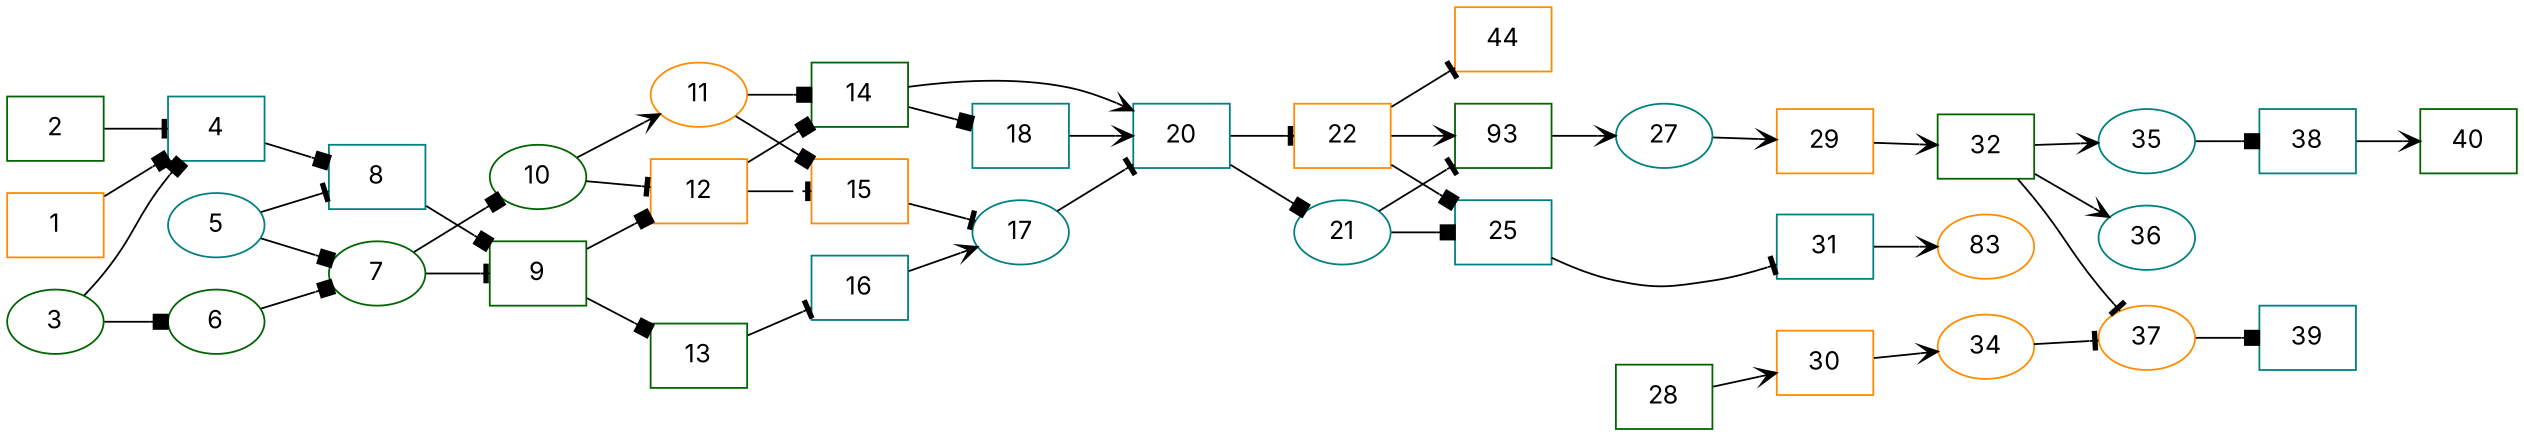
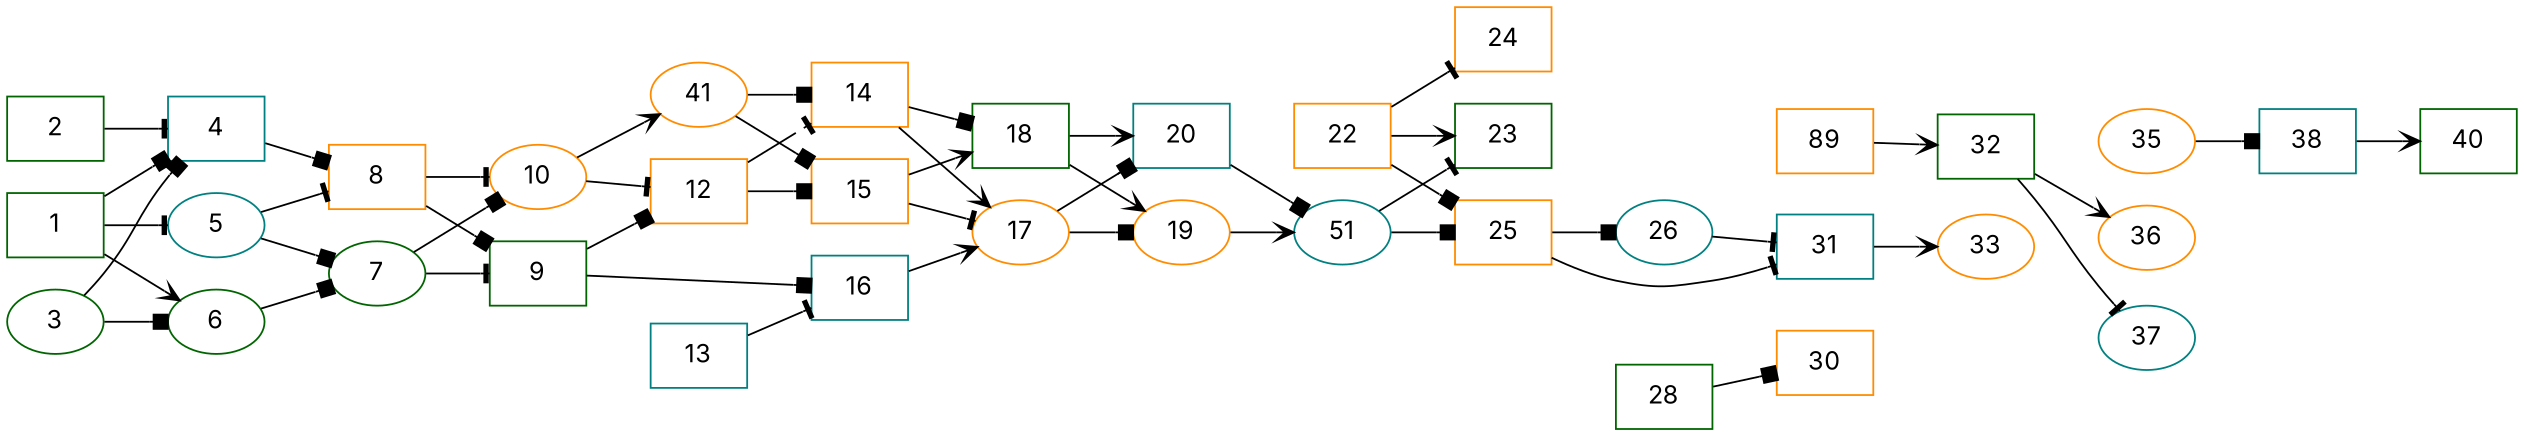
  digraph {
    fontname=Inter
    rankdir=LR
    node [alpha=0.14 color=teal fontname=Inter shape=box]
    edge [arrowhead=box fontname=Inter]
-   1 [alpha=0.12 color=darkorange expect_size=33274880]
+   1 [alpha=0.12 color=darkgreen expect_size=33274880]
    4 [alpha=0.16 expect_size=37376000]
    5 [alpha=0.13 expect_size=35582976 shape=ellipse]
    6 [color=darkgreen expect_size=31637504 shape=ellipse]
-   8 [alpha=0.08 expect_size=35921920]
+   8 [alpha=0.08 color=darkorange expect_size=35921920]
    7 [alpha=0.06 color=darkgreen expect_size=33843200 shape=ellipse]
    9 [alpha=0.19 color=darkgreen expect_size=14469120]
-   10 [alpha=0.07 color=darkgreen expect_size=6210560 shape=ellipse]
+   10 [alpha=0.07 color=darkorange expect_size=6210560 shape=ellipse]
    2 [alpha=0.10 color=darkgreen expect_size=7142400]
    3 [alpha=0.00 color=darkgreen expect_size=7730176 shape=ellipse]
    12 [alpha=0.17 color=darkorange expect_size=11723776]
-   13 [alpha=0.12 color=darkgreen expect_size=34648064]
-   11 [alpha=0.06 color=darkorange expect_size=30071808 shape=ellipse]
-   14 [alpha=0.08 color=darkgreen expect_size=34797568]
+   13 [alpha=0.12 expect_size=34648064]
+   11 [alpha=0.06 color=darkorange expect_size=30071808 shape=ellipse label=41]
+   14 [alpha=0.08 color=darkorange expect_size=34797568]
    15 [alpha=0.03 color=darkorange expect_size=24298496]
    16 [alpha=0.17 expect_size=7027712]
-   17 [alpha=0.07 expect_size=39422976 shape=ellipse]
-   18 [alpha=0.03 expect_size=6347776]
+   17 [alpha=0.07 color=darkorange expect_size=39422976 shape=ellipse]
+   18 [alpha=0.03 color=darkgreen expect_size=6347776]
+   19 [color=darkorange expect_size=25698304 shape=ellipse]
    20 [alpha=0.19 expect_size=23121920]
-   21 [alpha=0.16 expect_size=40408064 shape=ellipse]
+   21 [alpha=0.16 expect_size=40408064 shape=ellipse label=51]
    22 [color=darkorange expect_size=8006656]
-   23 [alpha=0.13 color=darkgreen expect_size=47527936 label=93]
-   25 [alpha=0.11 expect_size=48346112]
-   24 [alpha=0.06 color=darkorange expect_size=28966912 label=44]
-   27 [alpha=0.17 expect_size=48557056 shape=ellipse]
+   23 [alpha=0.13 color=darkgreen expect_size=47527936]
+   25 [alpha=0.11 color=darkorange expect_size=48346112]
+   24 [alpha=0.06 color=darkorange expect_size=28966912]
+   26 [alpha=0.08 expect_size=8148992 shape=ellipse]
    31 [alpha=0.07 expect_size=10650624]
-   29 [alpha=0.04 color=darkorange expect_size=26365952]
+   29 [alpha=0.04 color=darkorange expect_size=26365952 label=89]
    28 [alpha=0.18 color=darkgreen expect_size=18281472]
    30 [alpha=0.10 color=darkorange expect_size=12366848]
    32 [alpha=0.06 color=darkgreen expect_size=49250304]
-   33 [alpha=0.18 color=darkorange expect_size=35692544 shape=ellipse label=83]
-   34 [alpha=0.02 color=darkorange expect_size=19652608 shape=ellipse]
-   35 [expect_size=33261568 shape=ellipse]
-   36 [alpha=0.08 expect_size=12490752 shape=ellipse]
-   37 [alpha=0.15 color=darkorange expect_size=30918656 shape=ellipse]
+   33 [alpha=0.18 color=darkorange expect_size=35692544 shape=ellipse]
+   35 [color=darkorange expect_size=33261568 shape=ellipse]
+   36 [alpha=0.08 color=darkorange expect_size=12490752 shape=ellipse]
+   37 [alpha=0.15 expect_size=30918656 shape=ellipse]
    38 [alpha=0.03 expect_size=22775808]
-   39 [alpha=0.00 expect_size=18742272]
    40 [alpha=0.05 color=darkgreen expect_size=28042240]
    1 -> 4
+   1 -> 5 [arrowhead=tee]
+   1 -> 6 [arrowhead=vee]
    4 -> 8
    5 -> 8 [arrowhead=tee]
    5 -> 7
    6 -> 7
    8 -> 9
+   8 -> 10 [arrowhead=tee]
    7 -> 9 [arrowhead=tee]
    7 -> 10
    9 -> 12
-   9 -> 13
+   9 -> 16
    10 -> 12 [arrowhead=tee]
    10 -> 11 [arrowhead=vee]
    2 -> 4 [arrowhead=tee]
    3 -> 4
    3 -> 6
-   12 -> 14
-   12 -> 15 [arrowhead=tee]
+   12 -> 14 [arrowhead=tee]
+   12 -> 15
    13 -> 16 [arrowhead=tee]
    11 -> 14
    11 -> 15
-   14 -> 20 [arrowhead=vee]
+   14 -> 17 [arrowhead=vee]
    14 -> 18
    15 -> 17 [arrowhead=tee]
+   15 -> 18 [arrowhead=vee]
    16 -> 17 [arrowhead=vee]
-   17 -> 20 [arrowhead=tee]
+   17 -> 19
+   17 -> 20
+   18 -> 19 [arrowhead=vee]
    18 -> 20 [arrowhead=vee]
+   19 -> 21 [arrowhead=vee]
    20 -> 21
-   20 -> 22 [arrowhead=tee]
    21 -> 23 [arrowhead=tee]
    21 -> 25
    22 -> 23 [arrowhead=vee]
    22 -> 25
    22 -> 24 [arrowhead=tee]
-   23 -> 27 [arrowhead=vee]
+   25 -> 26
    25 -> 31 [arrowhead=tee]
-   27 -> 29 [arrowhead=vee]
+   26 -> 31 [arrowhead=tee]
    31 -> 33 [arrowhead=vee]
    29 -> 32 [arrowhead=vee]
-   28 -> 30 [arrowhead=vee]
-   30 -> 34 [arrowhead=vee]
-   32 -> 35 [arrowhead=vee]
+   28 -> 30
    32 -> 36 [arrowhead=vee]
    32 -> 37 [arrowhead=tee]
-   34 -> 37 [arrowhead=tee]
    35 -> 38
-   37 -> 39
    38 -> 40 [arrowhead=vee]
  }
